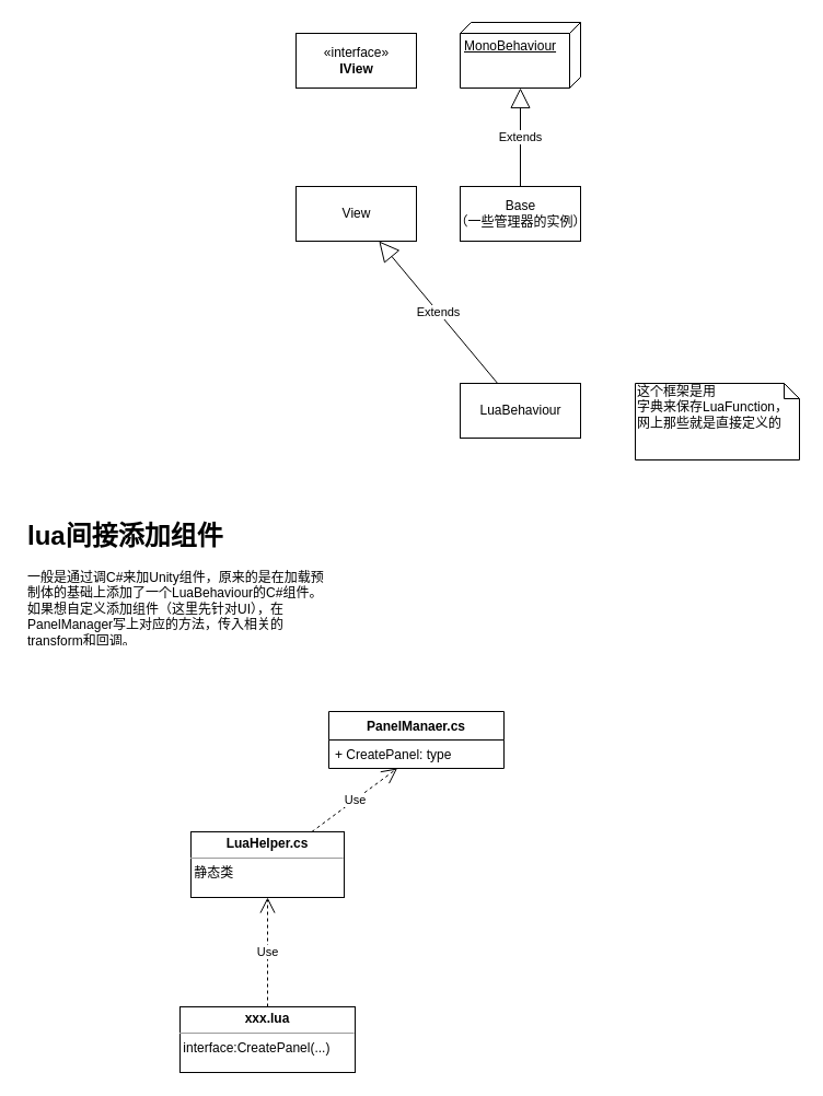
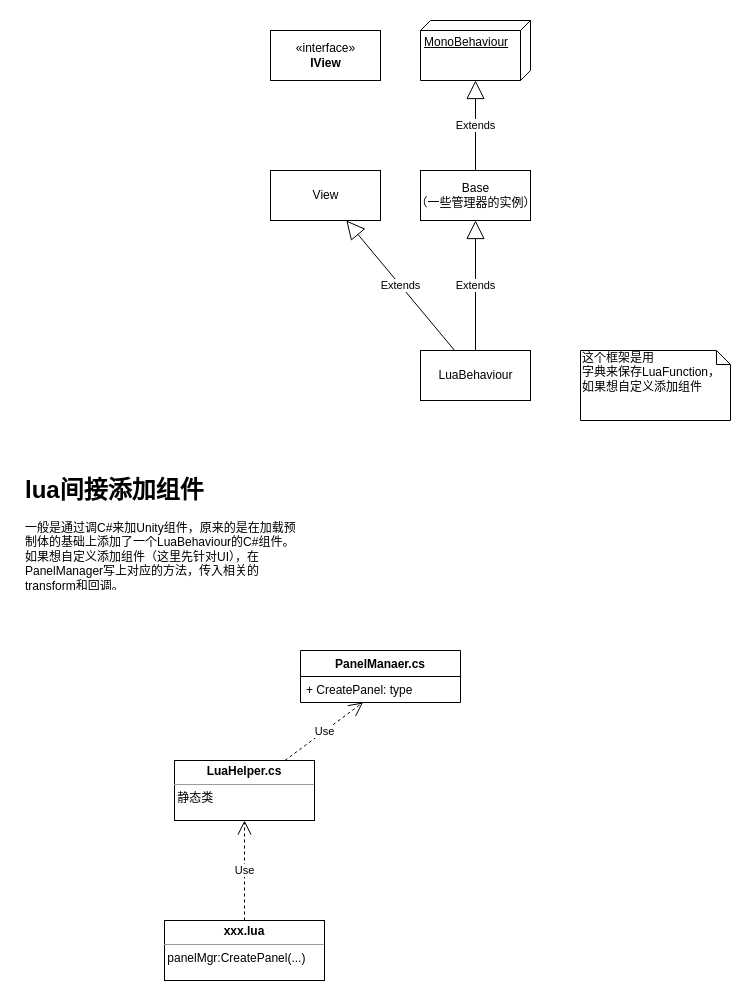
  <mxCell id="0" />
  <mxCell id="1" parent="0" />
  <mxCell id="2" value="LuaBehaviour" style="html=1;" parent="1" vertex="1"><mxGeometry x="420" y="350" width="110" height="50" as="geometry" /></mxCell>
  <mxCell id="3" value="View" style="html=1;" parent="1" vertex="1"><mxGeometry x="270" y="170" width="110" height="50" as="geometry" /></mxCell>
  <mxCell id="4" value="«interface»&lt;br&gt;&lt;b&gt;IView&lt;/b&gt;" style="html=1;" parent="1" vertex="1"><mxGeometry x="270" y="30" width="110" height="50" as="geometry" /></mxCell>
  <mxCell id="5" value="Extends" style="endArrow=block;endSize=16;endFill=0;html=1;" parent="1" source="2" target="3" edge="1"><mxGeometry width="160" relative="1" as="geometry"><mxPoint x="270" y="300" as="sourcePoint" /><mxPoint x="430" y="300" as="targetPoint" /></mxGeometry></mxCell>
  <mxCell id="6" value="Base&lt;br&gt;（一些管理器的实例）" style="html=1;" parent="1" vertex="1"><mxGeometry x="420" y="170" width="110" height="50" as="geometry" /></mxCell>
+ <mxCell id="7" value="Extends" style="endArrow=block;endSize=16;endFill=0;html=1;" parent="1" source="2" target="6" edge="1"><mxGeometry width="160" relative="1" as="geometry"><mxPoint x="319.737" y="370" as="sourcePoint" /><mxPoint x="290.263" y="230" as="targetPoint" /></mxGeometry></mxCell>
  <mxCell id="8" value="MonoBehaviour" style="verticalAlign=top;align=left;spacingTop=8;spacingLeft=2;spacingRight=12;shape=cube;size=10;direction=south;fontStyle=4;html=1;" parent="1" vertex="1"><mxGeometry x="420" y="20" width="110" height="60" as="geometry" /></mxCell>
  <mxCell id="9" value="Extends" style="endArrow=block;endSize=16;endFill=0;html=1;" parent="1" source="6" target="8" edge="1"><mxGeometry width="160" relative="1" as="geometry"><mxPoint x="339.474" y="370" as="sourcePoint" /><mxPoint x="420.526" y="230" as="targetPoint" /></mxGeometry></mxCell>
- <mxCell id="10" value="这个框架是用&lt;br&gt;字典来保存LuaFunction，&lt;br&gt;网上那些就是直接定义的" style="shape=note;whiteSpace=wrap;html=1;size=14;verticalAlign=top;align=left;spacingTop=-6;" parent="1" vertex="1"><mxGeometry x="580" y="350" width="150" height="70" as="geometry" /></mxCell>
+ <mxCell id="10" value="这个框架是用&lt;br&gt;字典来保存LuaFunction，&lt;br&gt;如果想自定义添加组件" style="shape=note;whiteSpace=wrap;html=1;size=14;verticalAlign=top;align=left;spacingTop=-6;" parent="1" vertex="1"><mxGeometry x="580" y="350" width="150" height="70" as="geometry" /></mxCell>
  <mxCell id="11" value="&lt;h1&gt;lua间接添加组件&lt;/h1&gt;&lt;p&gt;一般是通过调C#来加Unity组件，原来的是在加载预制体的基础上添加了一个LuaBehaviour的C#组件。如果想自定义添加组件（这里先针对UI），在PanelManager写上对应的方法，传入相关的transform和回调。&lt;/p&gt;" style="text;html=1;strokeColor=none;fillColor=none;spacing=5;spacingTop=-20;whiteSpace=wrap;overflow=hidden;rounded=0;" vertex="1" parent="1"><mxGeometry x="20" y="470" width="280" height="120" as="geometry" /></mxCell>
  <mxCell id="12" value="Use" style="endArrow=open;endSize=12;dashed=1;html=1;" edge="1" parent="1" source="14" target="13"><mxGeometry width="160" relative="1" as="geometry"><mxPoint x="234" y="910" as="sourcePoint" /><mxPoint x="244" y="840" as="targetPoint" /></mxGeometry></mxCell>
  <mxCell id="13" value="&lt;p style=&quot;margin: 0px ; margin-top: 4px ; text-align: center&quot;&gt;&lt;b&gt;LuaHelper.cs&lt;/b&gt;&lt;/p&gt;&lt;hr size=&quot;1&quot;&gt;&lt;div style=&quot;height: 2px&quot;&gt;&amp;nbsp;静态类&lt;/div&gt;" style="verticalAlign=top;align=left;overflow=fill;fontSize=12;fontFamily=Helvetica;html=1;" vertex="1" parent="1"><mxGeometry x="174" y="760" width="140" height="60" as="geometry" /></mxCell>
- <mxCell id="14" value="&lt;p style=&quot;margin: 0px ; margin-top: 4px ; text-align: center&quot;&gt;&lt;b&gt;xxx.lua&lt;/b&gt;&lt;/p&gt;&lt;hr size=&quot;1&quot;&gt;&lt;div style=&quot;height: 2px&quot;&gt;&amp;nbsp;interface:CreatePanel(...)&lt;/div&gt;" style="verticalAlign=top;align=left;overflow=fill;fontSize=12;fontFamily=Helvetica;html=1;" vertex="1" parent="1"><mxGeometry x="164" y="920" width="160" height="60" as="geometry" /></mxCell>
+ <mxCell id="14" value="&lt;p style=&quot;margin: 0px ; margin-top: 4px ; text-align: center&quot;&gt;&lt;b&gt;xxx.lua&lt;/b&gt;&lt;/p&gt;&lt;hr size=&quot;1&quot;&gt;&lt;div style=&quot;height: 2px&quot;&gt;&amp;nbsp;panelMgr:CreatePanel(...)&lt;/div&gt;" style="verticalAlign=top;align=left;overflow=fill;fontSize=12;fontFamily=Helvetica;html=1;" vertex="1" parent="1"><mxGeometry x="164" y="920" width="160" height="60" as="geometry" /></mxCell>
  <mxCell id="15" value="Use" style="endArrow=open;endSize=12;dashed=1;html=1;" edge="1" parent="1" source="13" target="17"><mxGeometry width="160" relative="1" as="geometry"><mxPoint x="254" y="930" as="sourcePoint" /><mxPoint x="254" y="830" as="targetPoint" /></mxGeometry></mxCell>
  <mxCell id="16" value="PanelManaer.cs" style="swimlane;fontStyle=1;align=center;verticalAlign=top;childLayout=stackLayout;horizontal=1;startSize=26;horizontalStack=0;resizeParent=1;resizeParentMax=0;resizeLast=0;collapsible=1;marginBottom=0;" vertex="1" parent="1"><mxGeometry x="300" y="650" width="160" height="52" as="geometry" /></mxCell>
  <mxCell id="17" value="+ CreatePanel: type" style="text;strokeColor=none;fillColor=none;align=left;verticalAlign=top;spacingLeft=4;spacingRight=4;overflow=hidden;rotatable=0;points=[[0,0.5],[1,0.5]];portConstraint=eastwest;" vertex="1" parent="16"><mxGeometry y="26" width="160" height="26" as="geometry" /></mxCell>
